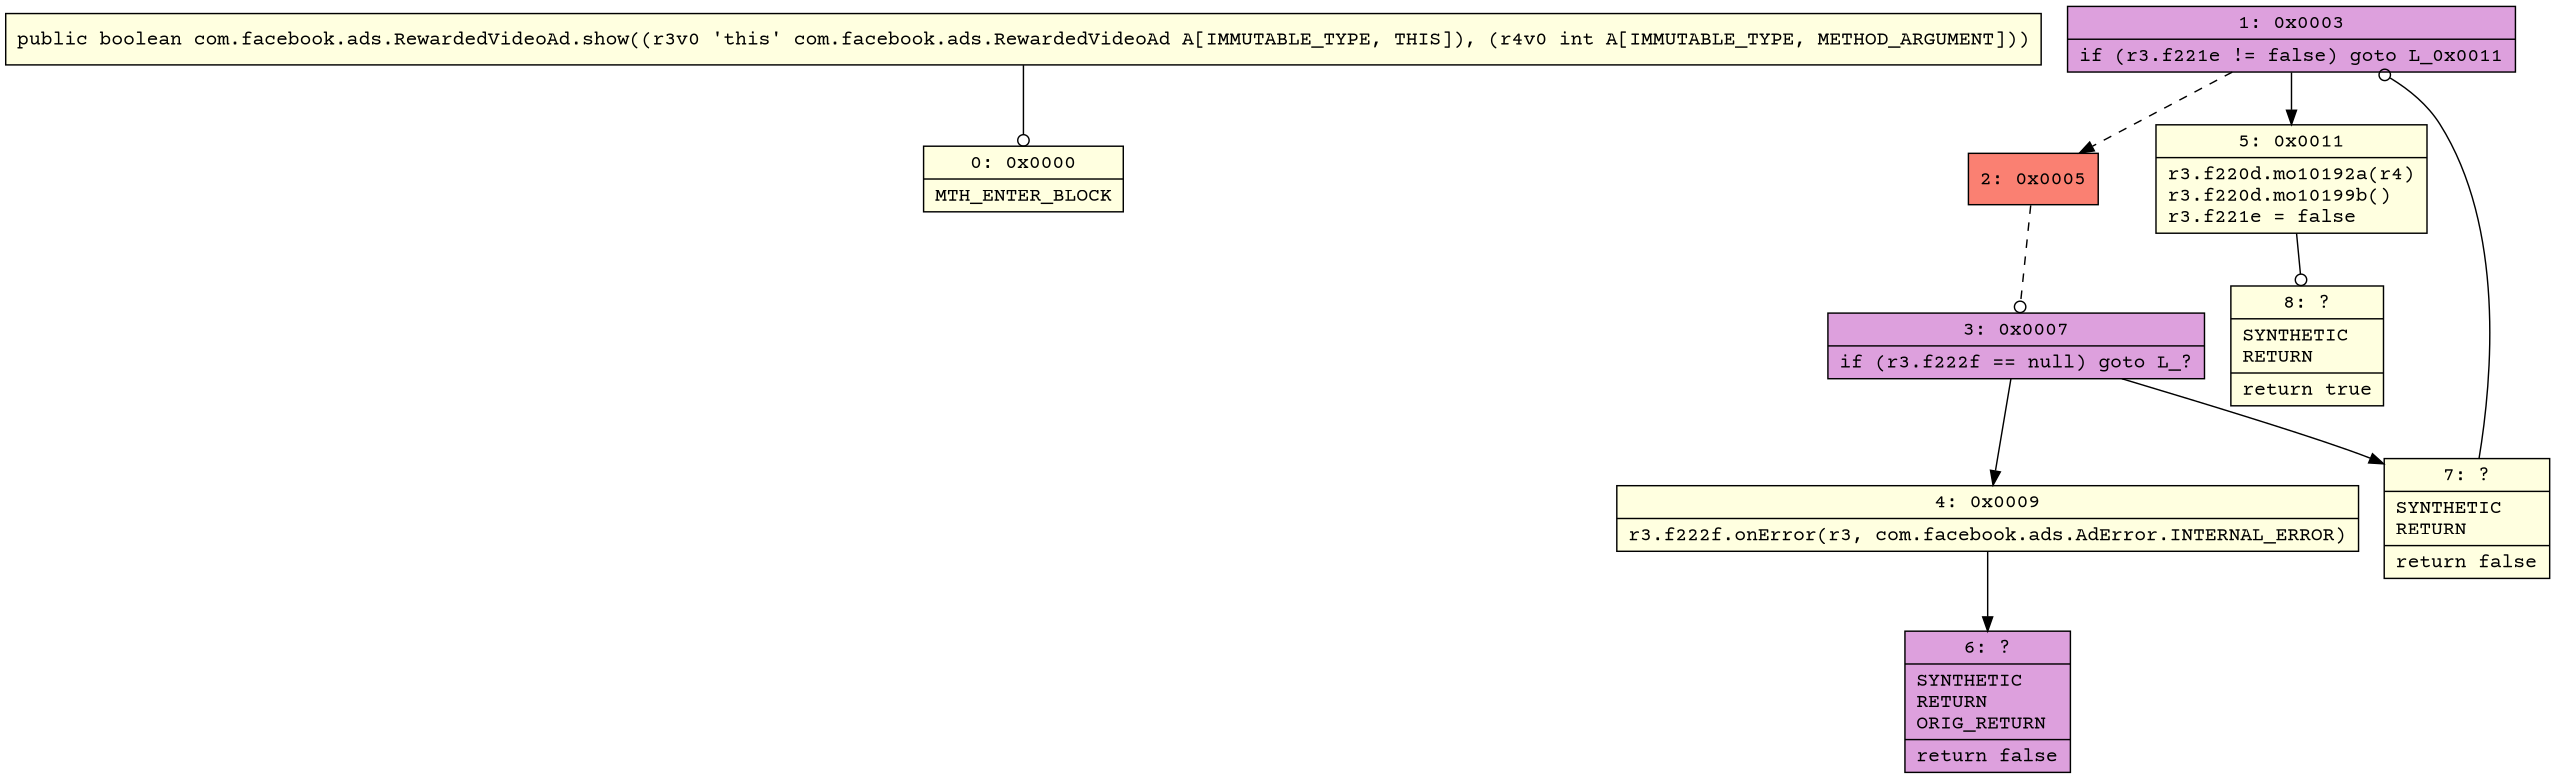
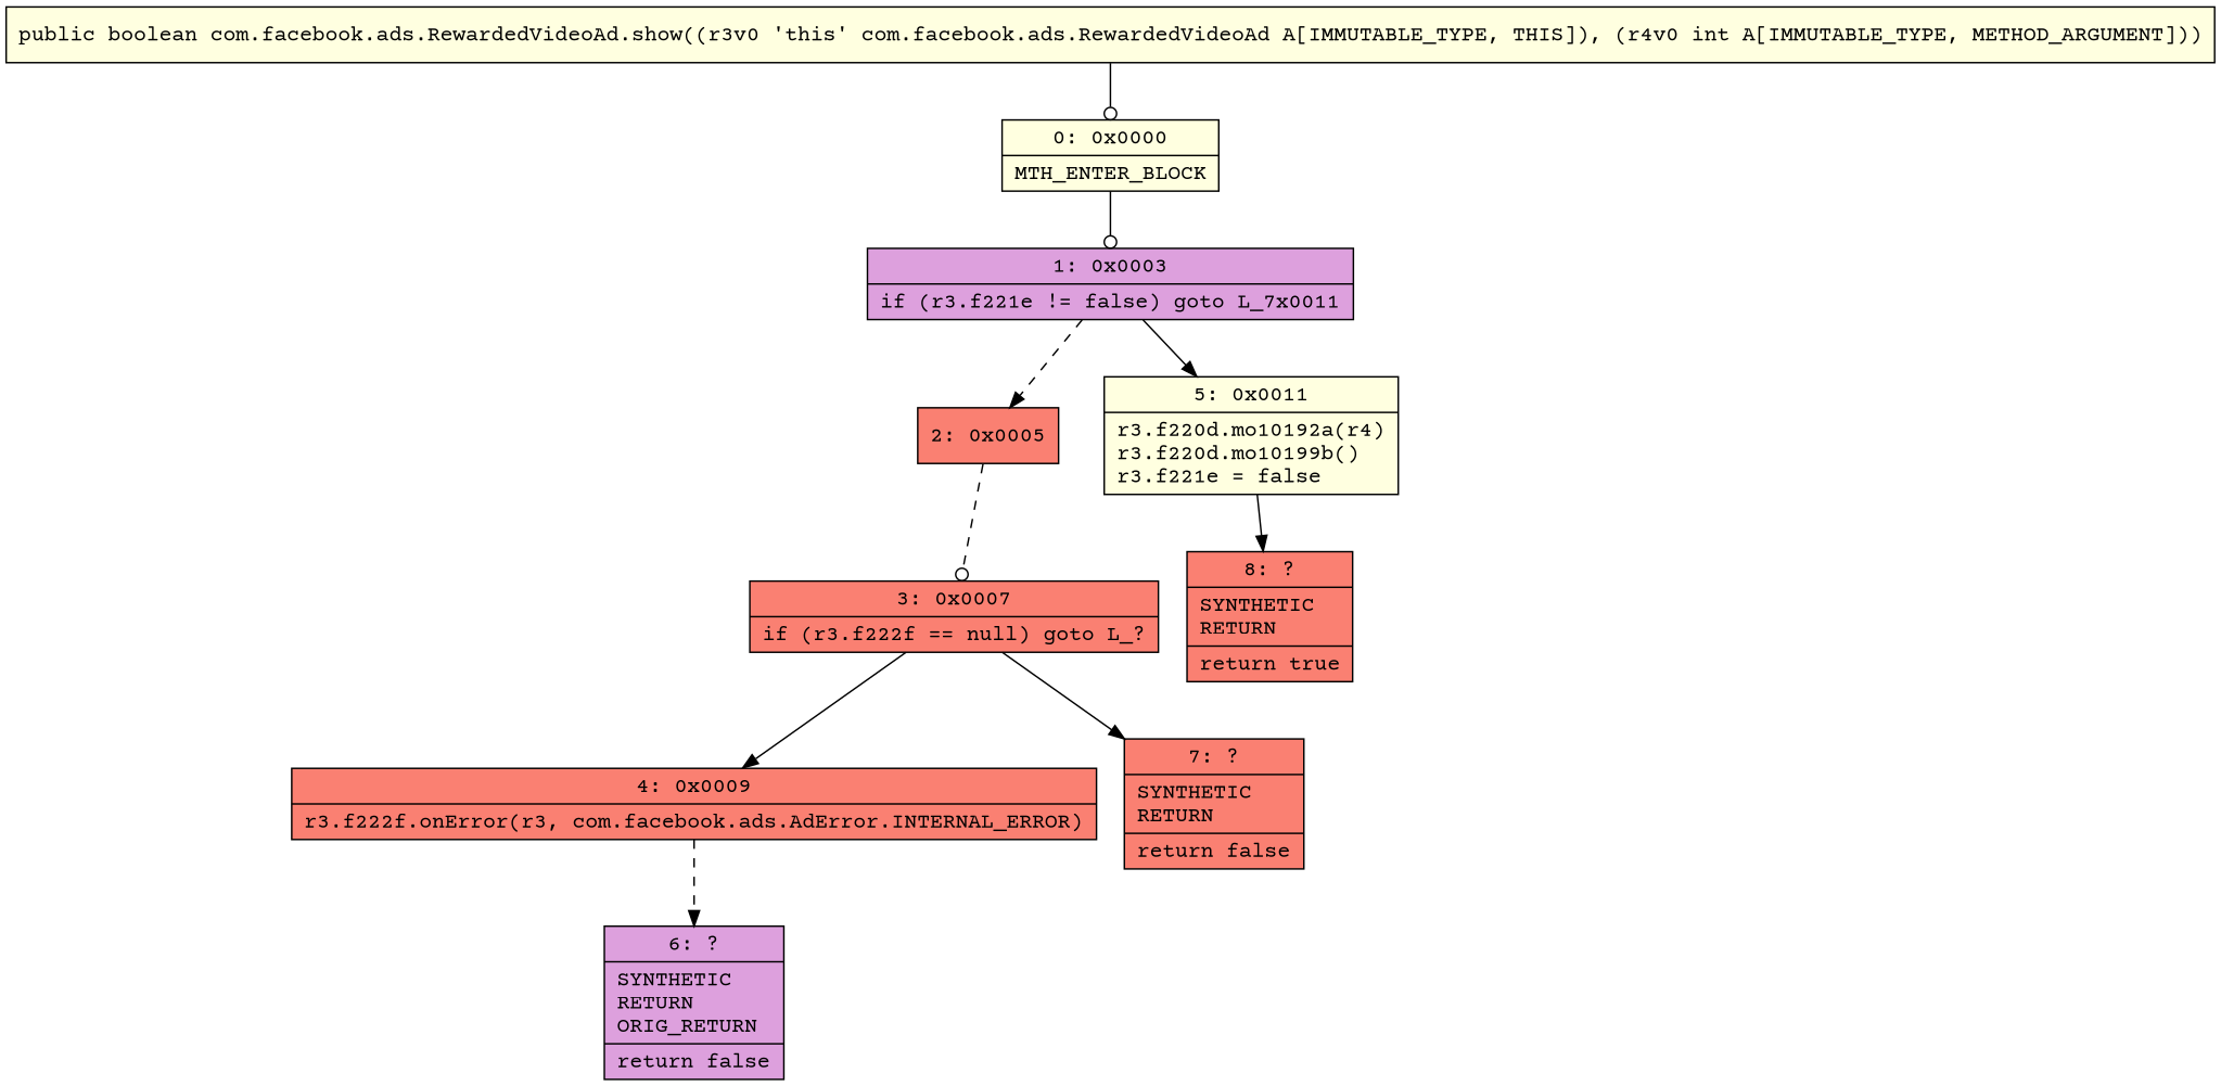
  digraph {
    fontname="Courier Prime"
    node [fillcolor=lightyellow fontname="Courier Prime" shape=record style=filled]
    edge [arrowhead=normal fontname="Courier Prime"]
    n1 [label="{0\:\ 0x0000|MTH_ENTER_BLOCK\l}"]
-   n2 [fillcolor=plum label="{1\:\ 0x0003|if (r3.f221e != false) goto L_0x0011\l}"]
+   n2 [fillcolor=plum label="{1\:\ 0x0003|if (r3.f221e != false) goto L_7x0011\l}"]
    n3 [fillcolor=salmon label="{2\:\ 0x0005}"]
    n4 [label="{5\:\ 0x0011|r3.f220d.mo10192a(r4)\lr3.f220d.mo10199b()\lr3.f221e = false\l}"]
-   n5 [fillcolor=plum label="{3\:\ 0x0007|if (r3.f222f == null) goto L_?\l}"]
-   n6 [label="{8\:\ ?|SYNTHETIC\lRETURN\l|return true\l}"]
-   n7 [label="{4\:\ 0x0009|r3.f222f.onError(r3, com.facebook.ads.AdError.INTERNAL_ERROR)\l}"]
-   n8 [label="{7\:\ ?|SYNTHETIC\lRETURN\l|return false\l}"]
+   n5 [fillcolor=salmon label="{3\:\ 0x0007|if (r3.f222f == null) goto L_?\l}"]
+   n6 [fillcolor=salmon label="{8\:\ ?|SYNTHETIC\lRETURN\l|return true\l}"]
+   n7 [fillcolor=salmon label="{4\:\ 0x0009|r3.f222f.onError(r3, com.facebook.ads.AdError.INTERNAL_ERROR)\l}"]
+   n8 [fillcolor=salmon label="{7\:\ ?|SYNTHETIC\lRETURN\l|return false\l}"]
    n9 [fillcolor=plum label="{6\:\ ?|SYNTHETIC\lRETURN\lORIG_RETURN\l|return false\l}"]
    n10 [label="{public boolean com.facebook.ads.RewardedVideoAd.show((r3v0 'this' com.facebook.ads.RewardedVideoAd A[IMMUTABLE_TYPE, THIS]), (r4v0 int A[IMMUTABLE_TYPE, METHOD_ARGUMENT])) }"]
-   n8 -> n2 [arrowhead=odot]
+   n1 -> n2 [arrowhead=odot]
    n2 -> n3 [style=dashed]
    n2 -> n4
    n3 -> n5 [arrowhead=odot style=dashed]
-   n4 -> n6 [arrowhead=odot]
+   n4 -> n6
    n5 -> n7 [style=solid]
    n5 -> n8
-   n7 -> n9
+   n7 -> n9 [style=dashed]
    n10 -> n1 [arrowhead=odot]
  }
